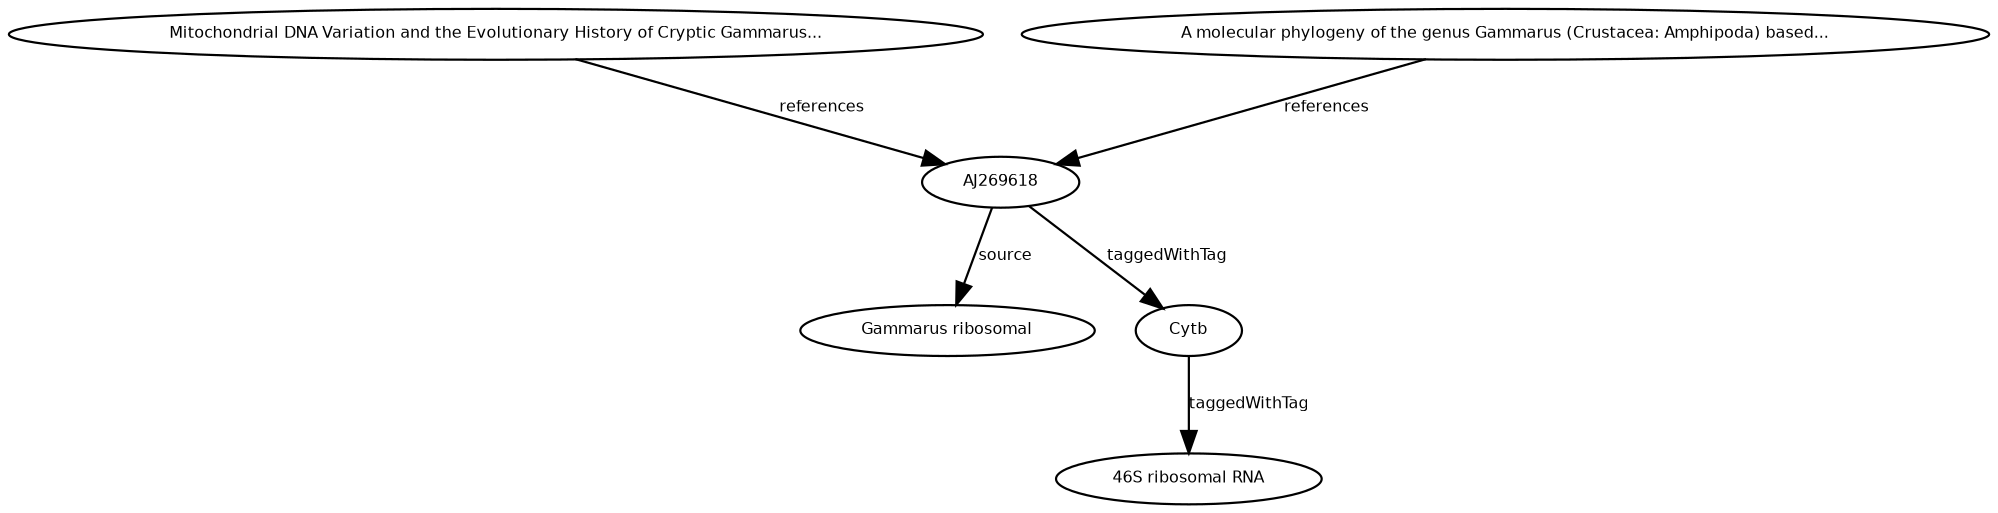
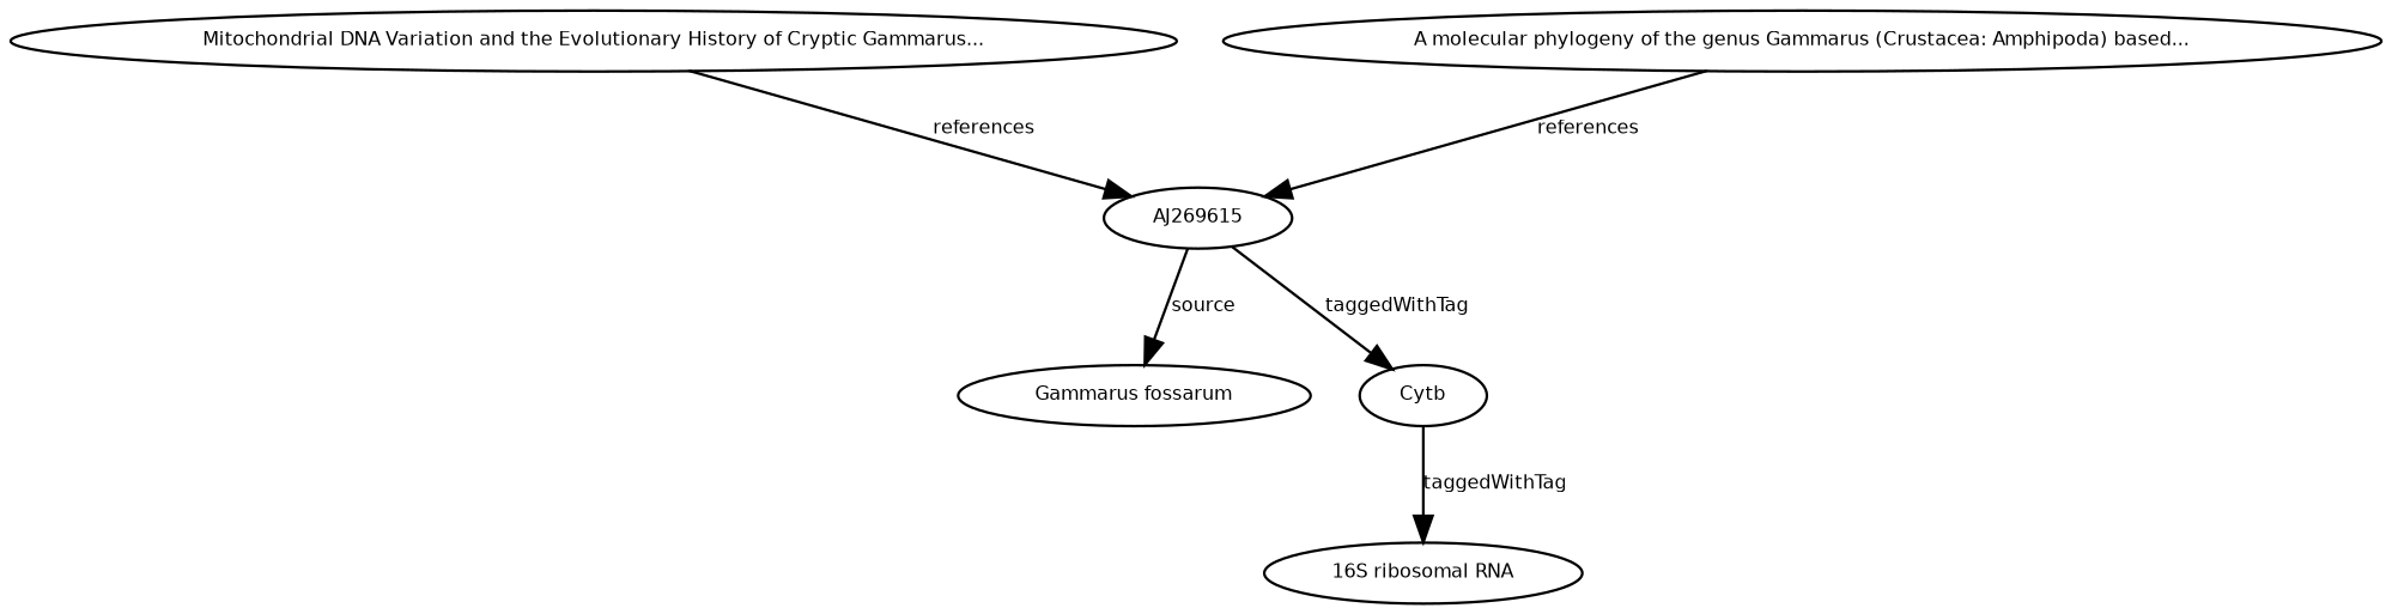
  digraph {
    node [fontname=Helvetica fontsize=7]
    edge [fontname=Helvetica fontsize=7]
-   n1 [height=0.27433100247 label=AJ269618 width=0.27433100247]
-   n2 [height=0.27433100247 label="Gammarus ribosomal" width=0.27433100247]
+   n1 [height=0.27433100247 label=AJ269615 width=0.27433100247]
+   n2 [height=0.27433100247 label="Gammarus fossarum" width=0.27433100247]
    n3 [height=0.27433100247 label=Cytb width=0.27433100247]
-   n4 [height=0.27433100247 label="46S ribosomal RNA" width=0.27433100247]
+   n4 [height=0.27433100247 label="16S ribosomal RNA" width=0.27433100247]
    n5 [height=0.27433100247 label="Mitochondrial DNA Variation and the Evolutionary History of Cryptic Gammarus..." width=0.27433100247]
    n6 [height=0.27433100247 label="A molecular phylogeny of the genus Gammarus (Crustacea: Amphipoda) based..." width=0.27433100247]
    n1 -> n2 [label=source]
    n1 -> n3 [label=taggedWithTag]
    n3 -> n4 [label=taggedWithTag]
    n5 -> n1 [label=references]
    n6 -> n1 [label=references]
  }
